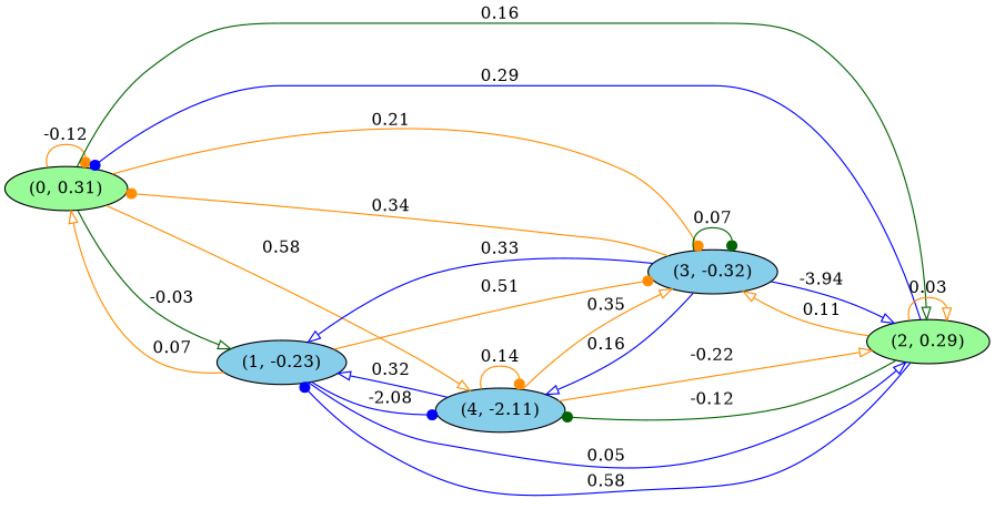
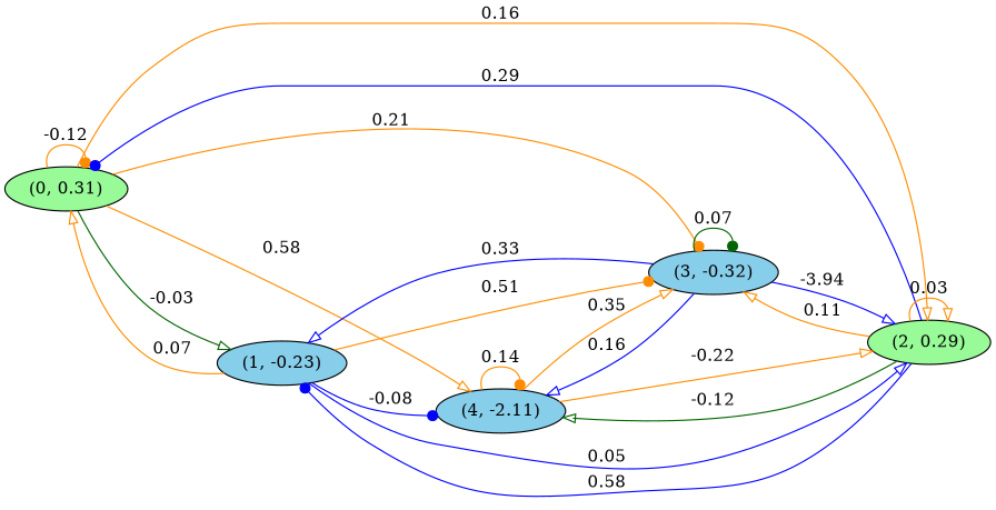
  digraph {
    fontname="DejaVu Serif"
    rankdir=LR
    node [fillcolor=skyblue fontname="DejaVu Serif" style=filled]
    edge [arrowhead=onormal color=darkorange fontname="DejaVu Serif"]
    n1 [fillcolor=palegreen label="(0, 0.31)"]
    n2 [label="(1, -0.23)"]
    n3 [fillcolor=palegreen label="(2, 0.29)"]
    n4 [label="(3, -0.32)"]
    n5 [label="(4, -2.11)"]
    n1 -> n1 [arrowhead=dot label=-0.12]
    n1 -> n2 [color=darkgreen label=-0.03]
-   n1 -> n3 [color=darkgreen label=0.16]
+   n1 -> n3 [label=0.16]
    n1 -> n4 [arrowhead=dot label=0.21]
    n1 -> n5 [label=0.58]
    n2 -> n1 [label=0.07]
    n2 -> n3 [color=blue label=0.05]
    n2 -> n4 [arrowhead=dot label=0.51]
-   n2 -> n5 [arrowhead=dot color=blue label=-2.08]
+   n2 -> n5 [arrowhead=dot color=blue label=-0.08]
    n3 -> n1 [arrowhead=dot color=blue label=0.29]
    n3 -> n2 [arrowhead=dot color=blue label=0.58]
    n3 -> n3 [label=0.03]
    n3 -> n4 [label=0.11]
-   n3 -> n5 [arrowhead=dot color=darkgreen label=-0.12]
-   n4 -> n1 [arrowhead=dot label=0.34]
+   n3 -> n5 [color=darkgreen label=-0.12]
    n4 -> n2 [color=blue label=0.33]
    n4 -> n3 [color=blue label=-3.94]
    n4 -> n4 [arrowhead=dot color=darkgreen label=0.07]
    n4 -> n5 [color=blue label=0.16]
-   n5 -> n2 [color=blue label=0.32]
    n5 -> n3 [label=-0.22]
    n5 -> n4 [label=0.35]
    n5 -> n5 [arrowhead=dot label=0.14]
  }
